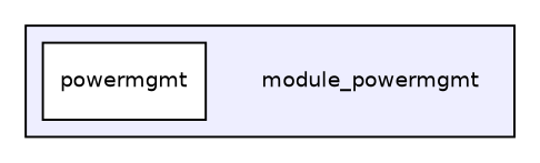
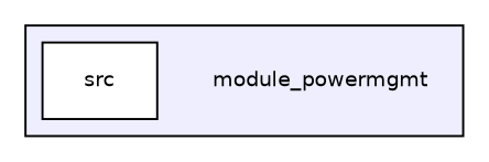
  digraph {
    compound=true
    node [fontname=Helvetica fontsize=10]
    n1 [label=module_powermgmt shape=plaintext]
-   n2 [color=black fillcolor=white label=powermgmt shape=box style=filled]
+   n2 [color=black fillcolor=white label=src shape=box style=filled]
    subgraph cluster_1 {
      bgcolor="#eeeeff"
      pencolor=black
      n1
      n2
    }
  }
